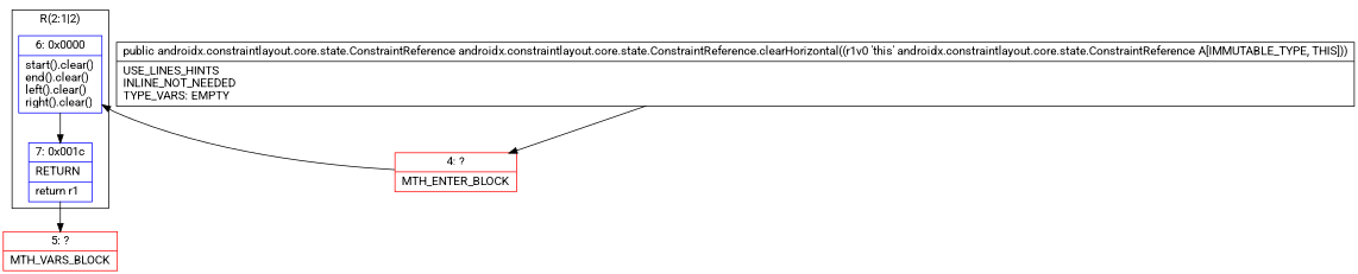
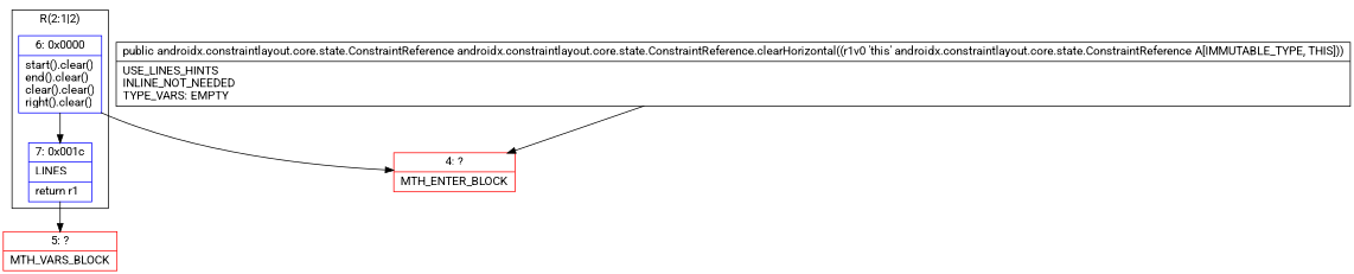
  digraph {
    fontname=Roboto
    node [color=blue fontname=Roboto shape=record]
    edge [fontname=Roboto]
-   n1 [label="{6\:\ 0x0000|start().clear()\lend().clear()\lleft().clear()\lright().clear()\l}"]
-   n2 [label="{7\:\ 0x001c|RETURN\l|return r1\l}"]
+   n1 [label="{6\:\ 0x0000|start().clear()\lend().clear()\lclear().clear()\lright().clear()\l}"]
+   n2 [label="{7\:\ 0x001c|LINES\l|return r1\l}"]
    n3 [color=red label="{5\:\ ?|MTH_VARS_BLOCK\l}"]
    n4 [color=red label="{4\:\ ?|MTH_ENTER_BLOCK\l}"]
    n5 [label="{public androidx.constraintlayout.core.state.ConstraintReference androidx.constraintlayout.core.state.ConstraintReference.clearHorizontal((r1v0 'this' androidx.constraintlayout.core.state.ConstraintReference A[IMMUTABLE_TYPE, THIS]))  | USE_LINES_HINTS\lINLINE_NOT_NEEDED\lTYPE_VARS: EMPTY\l}" color=""]
    subgraph cluster_1 {
      label="R(2:1|2)"
      n1
      n2
    }
    n1 -> n2
    n2 -> n3
-   n4 -> n1
+   n1 -> n4
    n5 -> n4
  }
